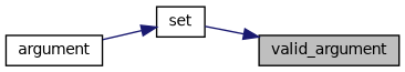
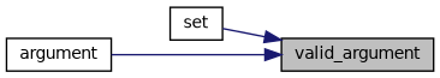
  digraph {
    rankdir=RL
    node [color=black fillcolor=white fontname=Helvetica fontsize=10 shape=record style=filled]
    edge [color=midnightblue dir=back fontname=Helvetica fontsize=10 labelfontname=Helvetica labelfontsize=10 style=solid]
    n1 [fillcolor=grey75 fontcolor=black height=0.2 label=valid_argument width=0.4]
    n2 [height=0.2 label=set width=0.4]
    n3 [height=0.2 label=argument width=0.4]
    n1 -> n2
-   n2 -> n3
+   n1 -> n3
  }
